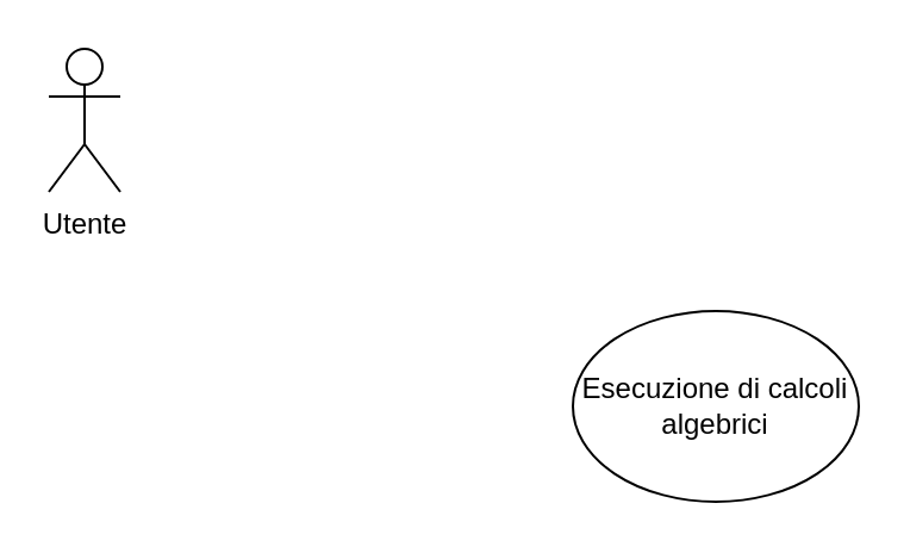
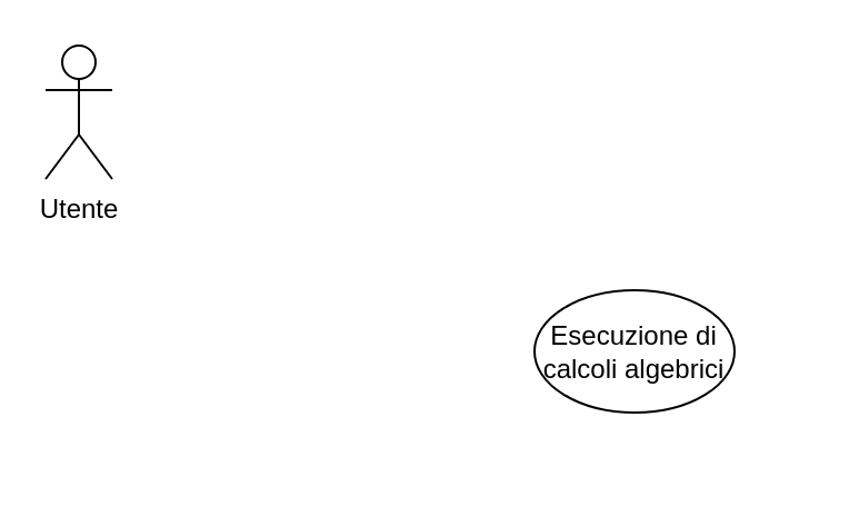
  <mxCell id="0" />
  <mxCell id="1" parent="0" />
  <mxCell id="2" value="Utente" style="shape=umlActor;verticalLabelPosition=bottom;verticalAlign=top;html=1;outlineConnect=0;" vertex="1" parent="1"><mxGeometry x="20" y="20" width="30" height="60" as="geometry" /></mxCell>
- <mxCell id="3" value="Esecuzione di calcoli algebrici" style="ellipse;whiteSpace=wrap;html=1;" vertex="1" parent="1"><mxGeometry x="240" y="130" width="120" height="80" as="geometry" /></mxCell>
+ <mxCell id="3" value="Esecuzione di calcoli algebrici" style="ellipse;whiteSpace=wrap;html=1;" vertex="1" parent="1"><mxGeometry x="240" y="130" width="90" height="55" as="geometry" /></mxCell>
